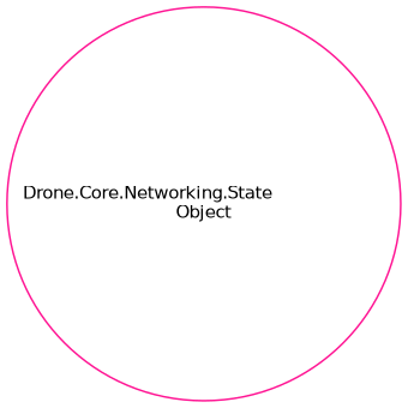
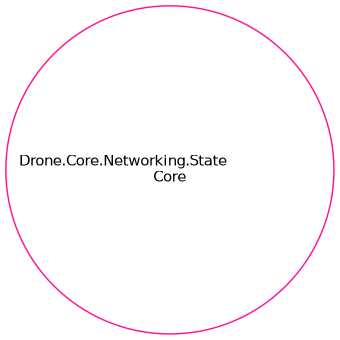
  digraph {
    rankdir=LR
-   n1 [color=deeppink fillcolor=white fontname=Helvetica fontsize=10 height=0.2 label="Drone.Core.Networking.State\lObject" shape=circle style=filled width=0.4]
+   n1 [color=deeppink fillcolor=white fontname=Helvetica fontsize=10 height=0.2 label="Drone.Core.Networking.State\lCore" shape=circle style=filled width=0.4]
  }
